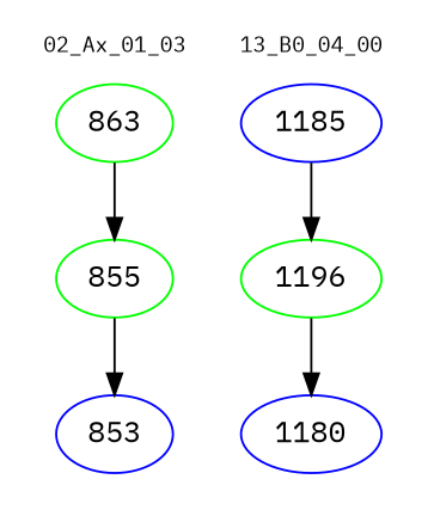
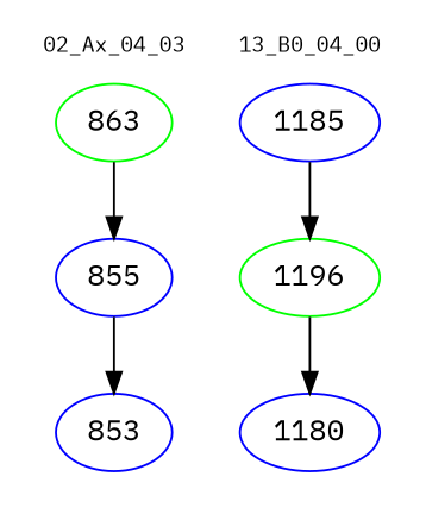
  digraph {
    fontname="IBM Plex Mono"
    node [color=blue fontname="IBM Plex Mono"]
    edge [color=black fontname="IBM Plex Mono"]
-   n1 [color=green label=855]
+   n1 [label=855]
    n2 [label=853]
    n3 [color=green label=863]
    n4 [label=1185]
    n5 [label=1180]
    n6 [color=green label=1196]
    subgraph cluster_1 {
      color=white
      fontsize=10
-     label="02_Ax_01_03"
+     label="02_Ax_04_03"
      n1
      n2
      n3
    }
    subgraph cluster_2 {
      color=white
      fontsize=10
      label="13_B0_04_00"
      n4
      n5
      n6
    }
    n1 -> n2
    n3 -> n1
    n4 -> n6
    n6 -> n5
  }
